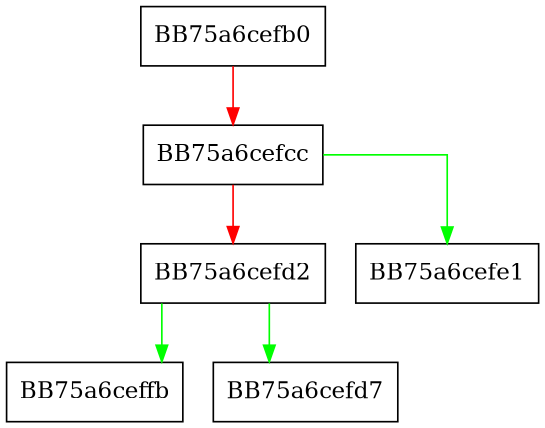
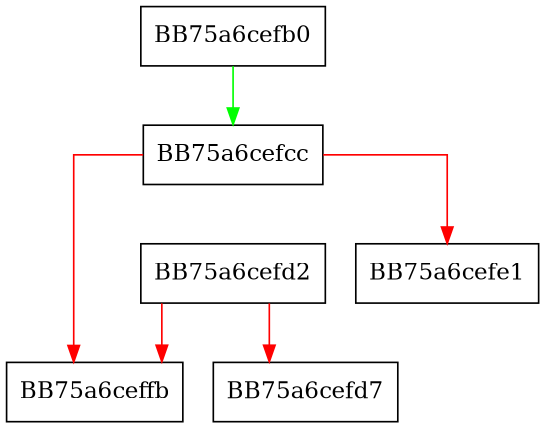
  digraph {
    splines=ortho
    node [shape=box]
    edge [color=red]
    BB75a6cefb0
    BB75a6cefcc
    BB75a6cefd2
    BB75a6ceffb
    BB75a6cefd7
    BB75a6cefe1
-   BB75a6cefb0 -> BB75a6cefcc
-   BB75a6cefcc -> BB75a6cefd2
-   BB75a6cefcc -> BB75a6cefe1 [color=green]
-   BB75a6cefd2 -> BB75a6ceffb [color=green]
-   BB75a6cefd2 -> BB75a6cefd7 [color=green]
+   BB75a6cefb0 -> BB75a6cefcc [color=green]
+   BB75a6cefcc -> BB75a6ceffb
+   BB75a6cefcc -> BB75a6cefe1
+   BB75a6cefd2 -> BB75a6ceffb
+   BB75a6cefd2 -> BB75a6cefd7
  }
